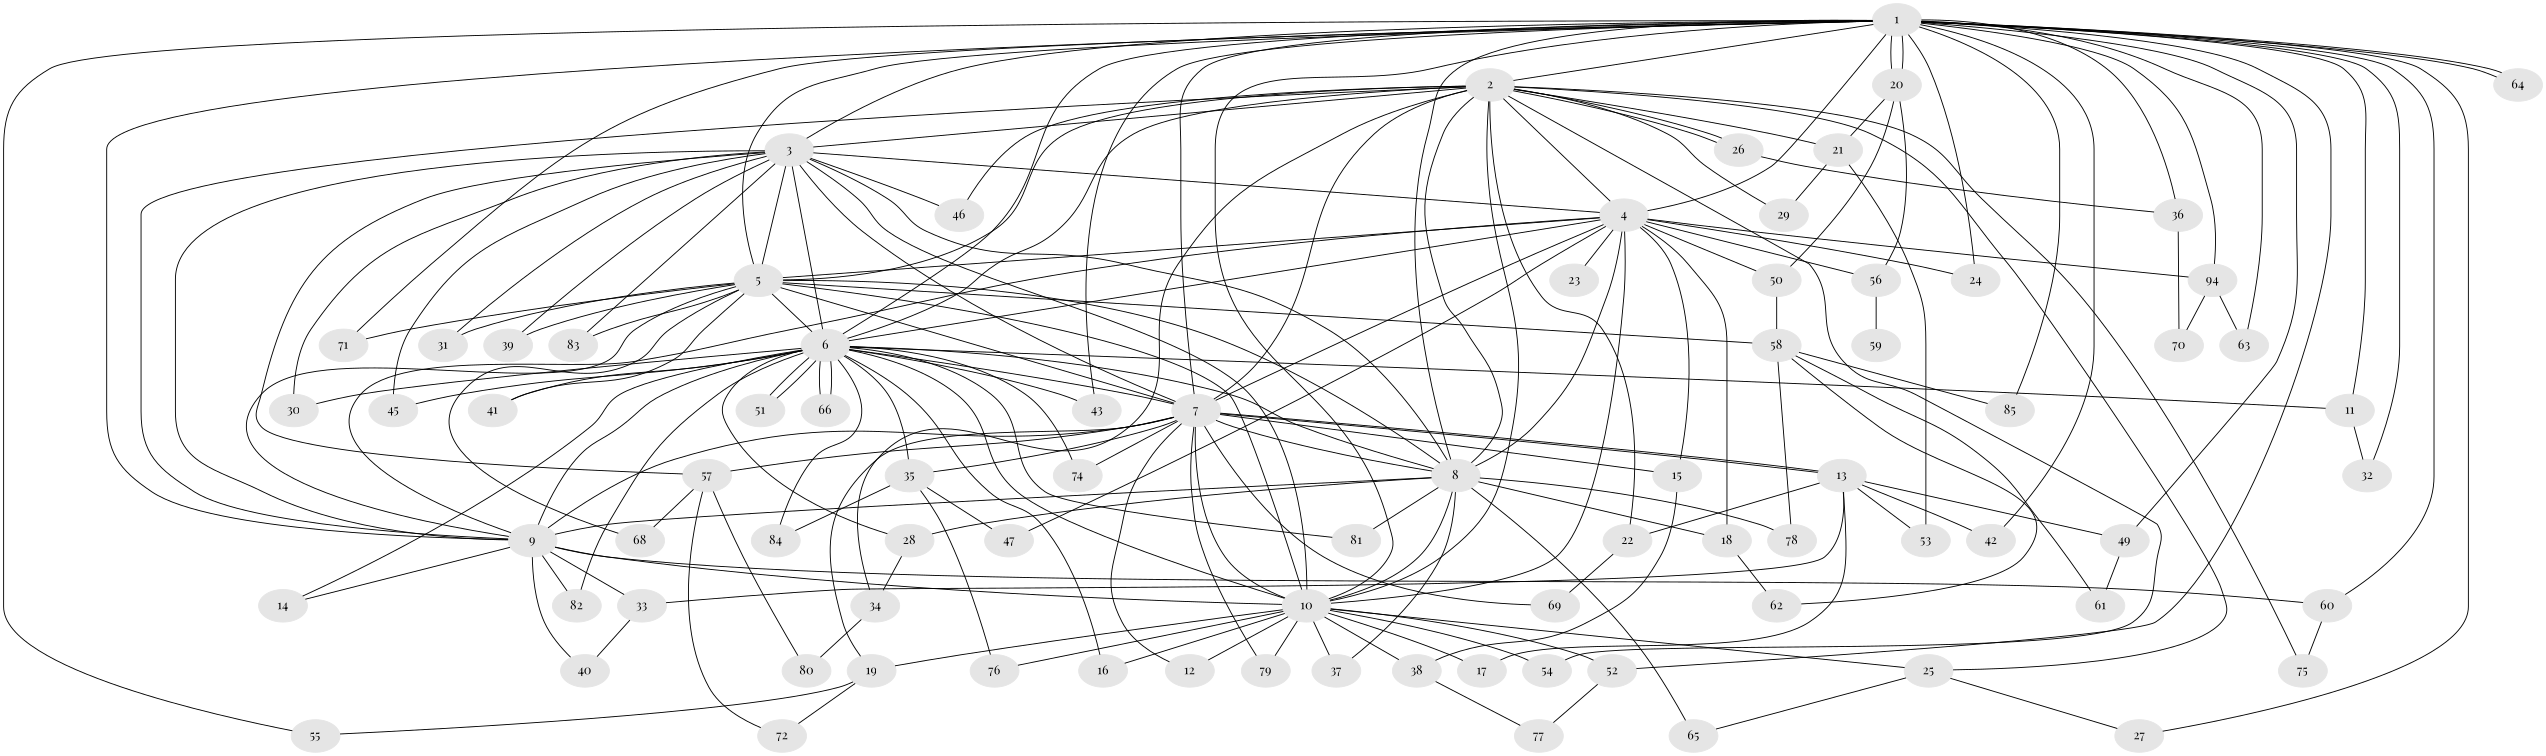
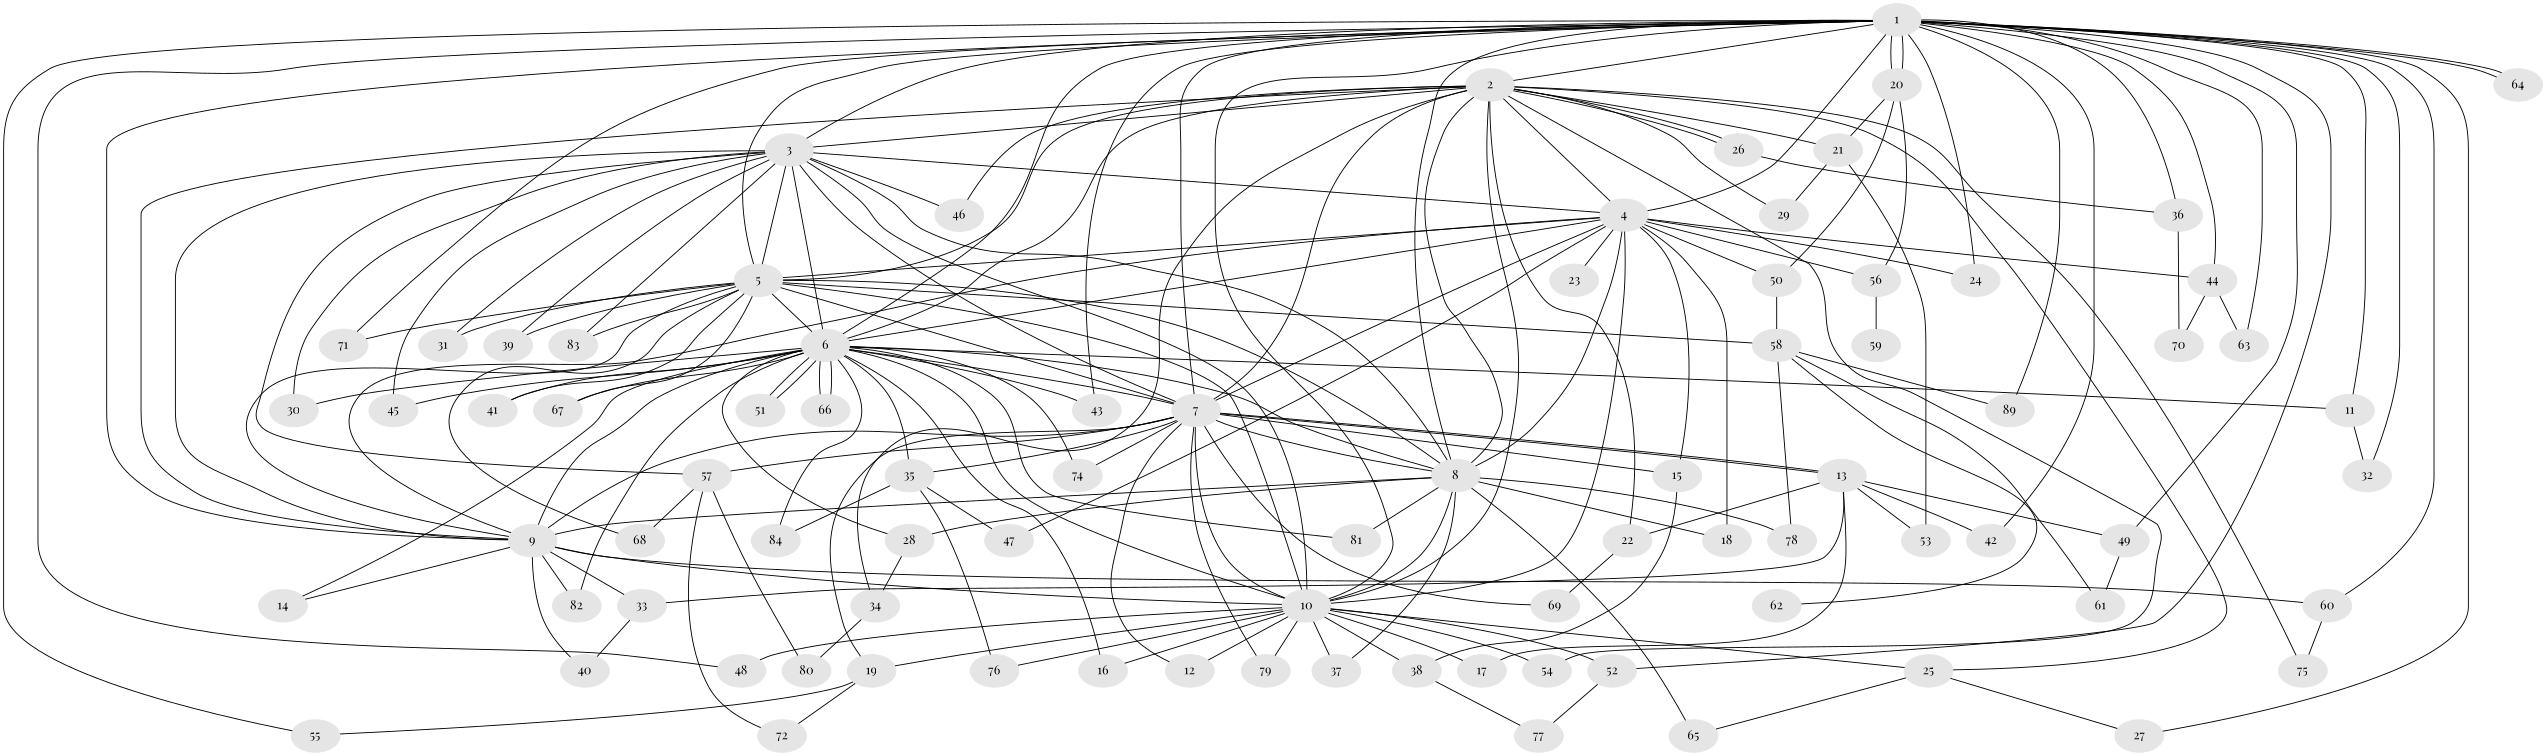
  graph {
    fontname="Playfair Display"
    node [color=gray90 fontname="Playfair Display" style=filled]
    edge [fontname="Playfair Display"]
    1
    2
    3
    4
    5
    6
    7
    8
    9
    10
    11
    20
    24
    27
    32
    36
    42
    43
-   44 [label=94]
+   44
+   48
    49
    52
    55
    60
    63
    64
    71
-   85
+   85 [label=89]
    21
    22
    25
    26
    29
    34
    46
    54
    75
    30
    31
    39
    45
    57
    83
    23
    15
    18
    47
    50
    56
    41
    58
+   67
    68
    14
    16
    28
    35
    51
    66
    74
    81
    82
    84
    12
    13
    19
    69
    79
    37
    65
    78
    33
    40
    17
    38
    76
    70
    61
    77
    53
    80
    72
    62
    59
    1 -- 2
    1 -- 3
    1 -- 4
    1 -- 5
    1 -- 6
    1 -- 7
    1 -- 8
    1 -- 9
    1 -- 10
    1 -- 11
    1 -- 20
    1 -- 20
    1 -- 24
    1 -- 27
    1 -- 32
    1 -- 36
    1 -- 42
    1 -- 43
    1 -- 44
+   1 -- 48
    1 -- 49
    1 -- 52
    1 -- 55
    1 -- 60
    1 -- 63
    1 -- 64
    1 -- 64
    1 -- 71
    1 -- 85
    2 -- 3
    2 -- 4
    2 -- 5
    2 -- 6
    2 -- 7
    2 -- 8
    2 -- 9
    2 -- 10
    2 -- 21
    2 -- 22
    2 -- 25
    2 -- 26
    2 -- 26
    2 -- 29
    2 -- 34
    2 -- 46
    2 -- 54
    2 -- 75
    3 -- 4
    3 -- 5
    3 -- 6
    3 -- 7
    3 -- 8
    3 -- 9
    3 -- 10
    3 -- 46
    3 -- 30
    3 -- 31
    3 -- 39
    3 -- 45
    3 -- 57
    3 -- 83
    4 -- 5
    4 -- 6
    4 -- 7
    4 -- 8
    4 -- 9
    4 -- 10
    4 -- 24
    4 -- 44
    4 -- 23
    4 -- 15
    4 -- 18
    4 -- 47
    4 -- 50
    4 -- 56
    5 -- 6
    5 -- 7
    5 -- 8
    5 -- 9
    5 -- 10
    5 -- 71
    5 -- 31
    5 -- 39
    5 -- 83
    5 -- 41
    5 -- 58
+   5 -- 67
    5 -- 68
    6 -- 7
    6 -- 8
    6 -- 9
    6 -- 10
    6 -- 11
    6 -- 43
    6 -- 30
    6 -- 45
    6 -- 41
+   6 -- 67
    6 -- 14
    6 -- 16
    6 -- 28
    6 -- 35
    6 -- 51
    6 -- 51
    6 -- 66
    6 -- 66
    6 -- 74
    6 -- 81
    6 -- 82
    6 -- 84
    7 -- 8
    7 -- 9
    7 -- 10
    7 -- 57
    7 -- 15
    7 -- 35
    7 -- 74
    7 -- 12
    7 -- 13
    7 -- 13
    7 -- 19
    7 -- 69
    7 -- 79
    8 -- 9
    8 -- 10
    8 -- 18
    8 -- 28
    8 -- 81
    8 -- 37
    8 -- 65
    8 -- 78
    9 -- 10
    9 -- 60
    9 -- 14
    9 -- 82
    9 -- 33
    9 -- 40
+   10 -- 48
    10 -- 52
    10 -- 25
    10 -- 54
    10 -- 16
    10 -- 12
    10 -- 19
    10 -- 79
    10 -- 37
    10 -- 17
    10 -- 38
    10 -- 76
    11 -- 32
    20 -- 21
    20 -- 50
    20 -- 56
    36 -- 70
    44 -- 63
    44 -- 70
    49 -- 61
    52 -- 77
    60 -- 75
    21 -- 29
    21 -- 53
    22 -- 69
    25 -- 27
    25 -- 65
    26 -- 36
    34 -- 80
    57 -- 68
    57 -- 80
    57 -- 72
    15 -- 38
-   18 -- 62
    50 -- 58
    56 -- 59
    58 -- 85
    58 -- 78
    58 -- 61
    58 -- 62
    28 -- 34
    35 -- 47
    35 -- 84
    35 -- 76
    13 -- 42
    13 -- 49
    13 -- 22
    13 -- 33
    13 -- 17
    13 -- 53
    19 -- 55
    19 -- 72
    33 -- 40
    38 -- 77
  }
